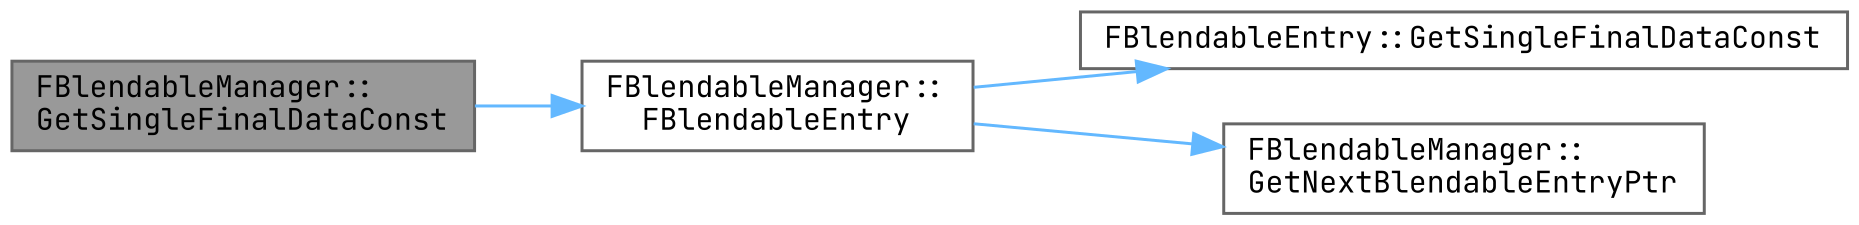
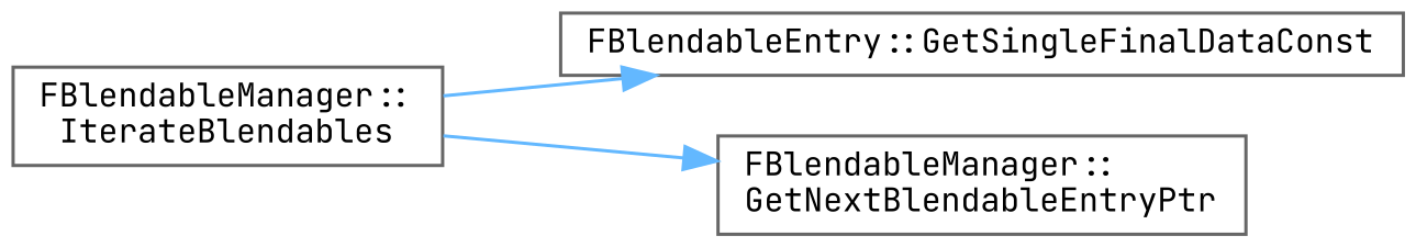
  digraph {
    fontname="JetBrains Mono"
    rankdir=LR
    node [color=grey40 fillcolor=white fontname="JetBrains Mono" fontsize=10 shape=box style=filled]
    edge [color=steelblue1 fontname="JetBrains Mono" fontsize=10 labelfontname=Helvetica labelfontsize=10 style=solid]
-   n1 [color=gray40 fillcolor=grey60 fontcolor=black height=0.2 label="FBlendableManager::\lGetSingleFinalDataConst" width=0.4]
-   n2 [height=0.2 label="FBlendableManager::\lFBlendableEntry" width=0.4]
+   n2 [height=0.2 label="FBlendableManager::\lIterateBlendables" width=0.4]
    n3 [height=0.2 label="FBlendableEntry::GetSingleFinalDataConst" width=0.4]
    n4 [height=0.2 label="FBlendableManager::\lGetNextBlendableEntryPtr" width=0.4]
-   n1 -> n2
    n2 -> n3
    n2 -> n4
  }
